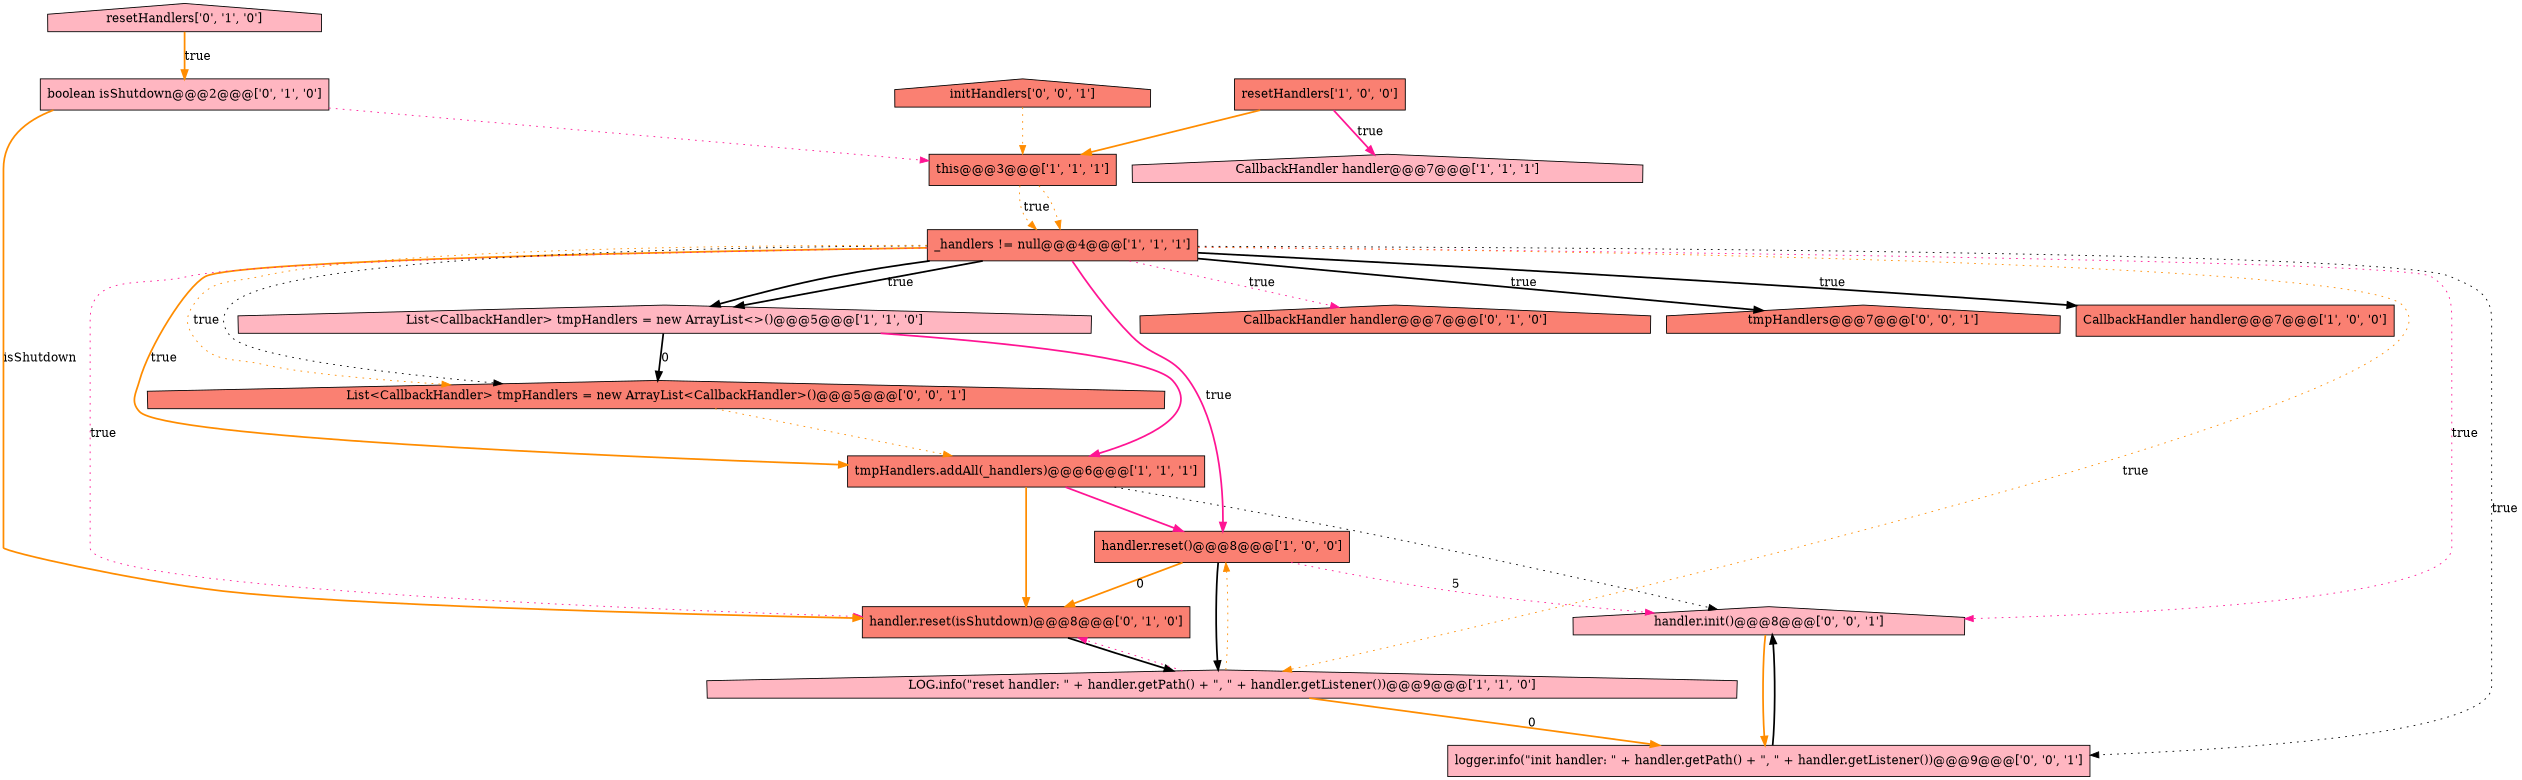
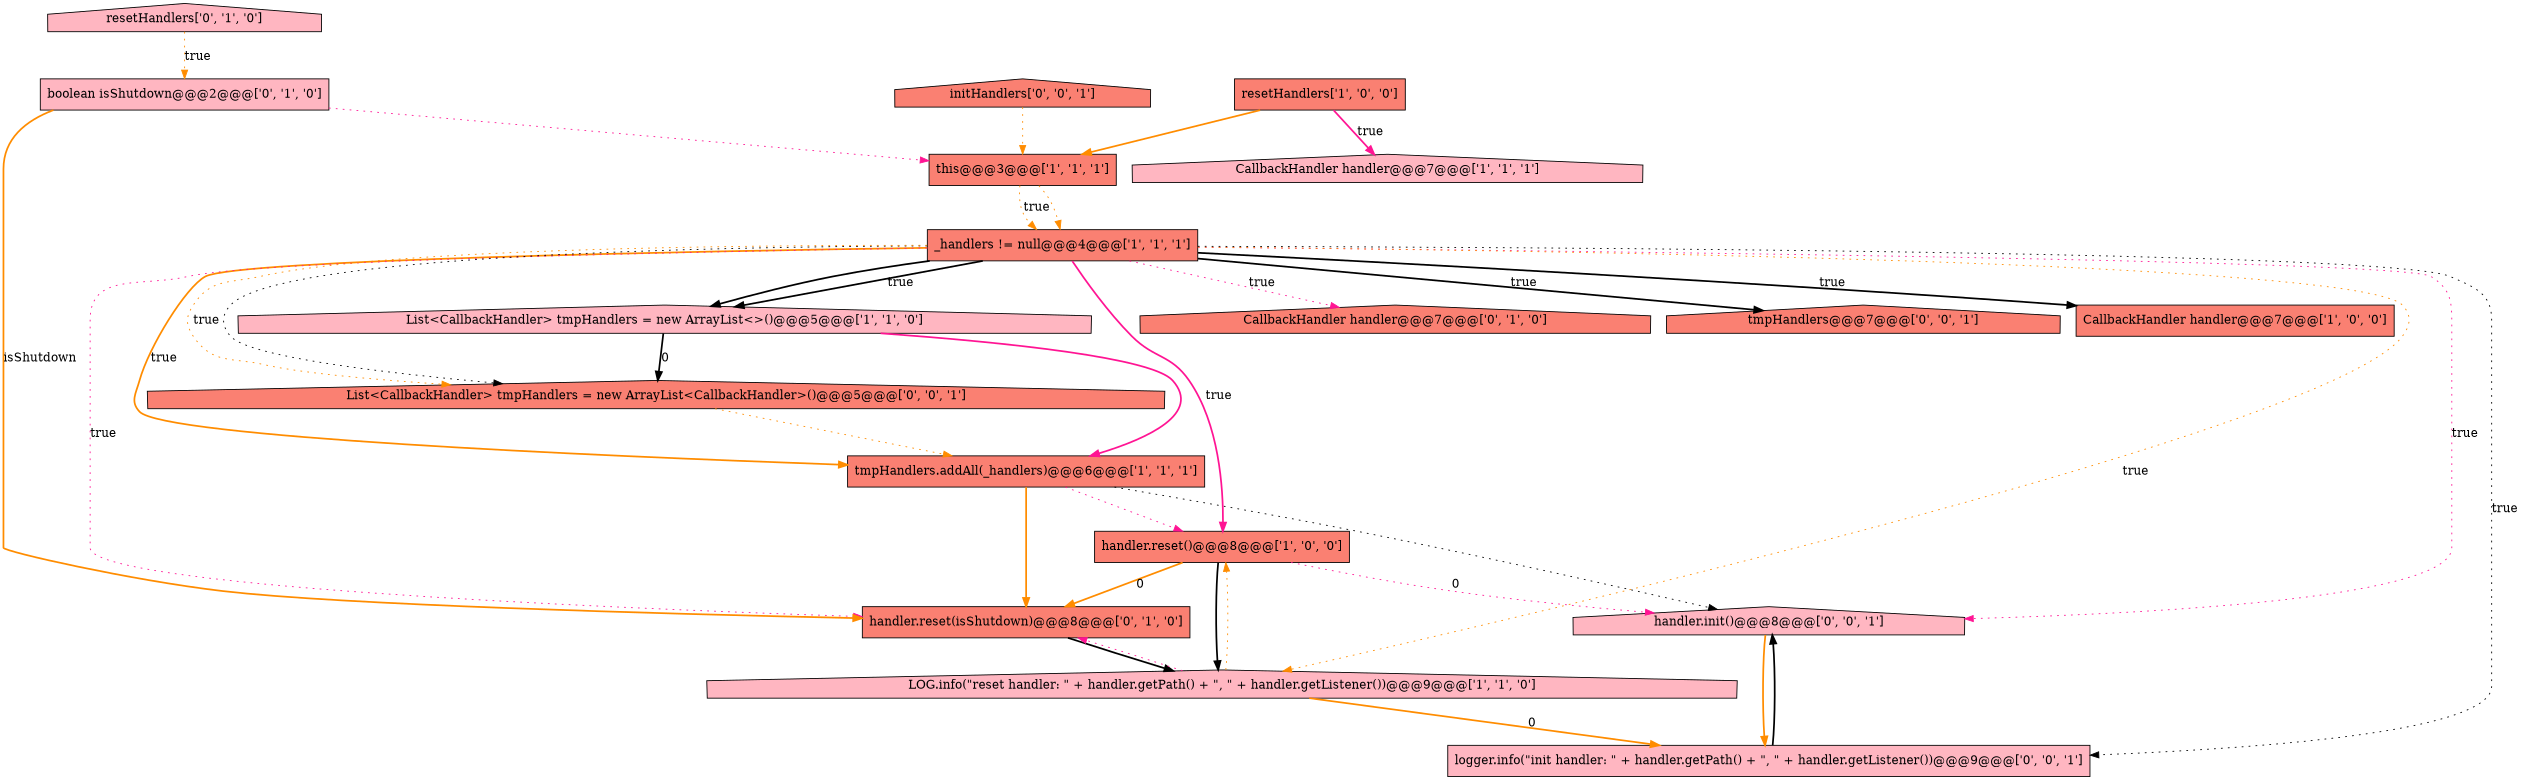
  digraph {
    node [fillcolor=salmon shape=box style=filled]
    edge [color=darkorange style=bold]
    n1 [label="tmpHandlers.addAll(_handlers)@@@6@@@['1', '1', '1']"]
    n2 [label="handler.reset()@@@8@@@['1', '0', '0']"]
    n3 [fillcolor=lightpink label="handler.init()@@@8@@@['0', '0', '1']" shape=house]
    n4 [label="handler.reset(isShutdown)@@@8@@@['0', '1', '0']"]
    n5 [fillcolor=lightpink label="LOG.info(\"reset handler: \" + handler.getPath() + \", \" + handler.getListener())@@@9@@@['1', '1', '0']" shape=house]
    n6 [fillcolor=lightpink label="logger.info(\"init handler: \" + handler.getPath() + \", \" + handler.getListener())@@@9@@@['0', '0', '1']"]
    n7 [label="initHandlers['0', '0', '1']" shape=house]
    n8 [label="this@@@3@@@['1', '1', '1']"]
    n9 [label="_handlers != null@@@4@@@['1', '1', '1']"]
    n10 [label="resetHandlers['1', '0', '0']"]
    n11 [fillcolor=lightpink label="CallbackHandler handler@@@7@@@['1', '1', '1']" shape=house]
    n12 [fillcolor=lightpink label="List<CallbackHandler> tmpHandlers = new ArrayList<>()@@@5@@@['1', '1', '0']" shape=house]
    n13 [label="List<CallbackHandler> tmpHandlers = new ArrayList<CallbackHandler>()@@@5@@@['0', '0', '1']" shape=house]
    n14 [label="CallbackHandler handler@@@7@@@['0', '1', '0']" shape=house]
    n15 [label="tmpHandlers@@@7@@@['0', '0', '1']" shape=house]
    n16 [label="CallbackHandler handler@@@7@@@['1', '0', '0']"]
    n17 [fillcolor=lightpink label="boolean isShutdown@@@2@@@['0', '1', '0']"]
    n18 [fillcolor=lightpink label="resetHandlers['0', '1', '0']" shape=house]
-   n1 -> n2 [color=deeppink]
+   n1 -> n2 [color=deeppink style=dotted]
    n1 -> n3 [color=black style=dotted]
    n1 -> n4
-   n2 -> n3 [color=deeppink label=5 style=dotted]
+   n2 -> n3 [color=deeppink label=0 style=dotted]
    n2 -> n4 [label=0]
    n2 -> n5 [color=black]
    n3 -> n6
    n4 -> n5 [color=black]
    n5 -> n2 [style=dotted]
    n5 -> n4 [color=deeppink style=dotted]
    n5 -> n6 [label=0]
    n6 -> n3 [color=black]
    n7 -> n8 [style=dotted]
    n8 -> n9 [label=true style=dotted]
    n8 -> n9 [style=dotted]
    n9 -> n1 [label=true]
    n9 -> n2 [color=deeppink label=true]
    n9 -> n3 [color=deeppink label=true style=dotted]
    n9 -> n4 [color=deeppink label=true style=dotted]
    n9 -> n5 [label=true style=dotted]
    n9 -> n6 [color=black label=true style=dotted]
    n9 -> n12 [color=black]
    n9 -> n12 [color=black label=true]
    n9 -> n13 [color=black style=dotted]
    n9 -> n13 [label=true style=dotted]
    n9 -> n14 [color=deeppink label=true style=dotted]
    n9 -> n15 [color=black label=true]
    n9 -> n16 [color=black label=true]
    n10 -> n8
    n10 -> n11 [color=deeppink label=true]
    n12 -> n1 [color=deeppink]
    n12 -> n13 [color=black label=0]
    n13 -> n1 [style=dotted]
    n17 -> n4 [label=isShutdown]
    n17 -> n8 [color=deeppink style=dotted]
-   n18 -> n17 [label=true]
+   n18 -> n17 [label=true style=dotted]
  }
